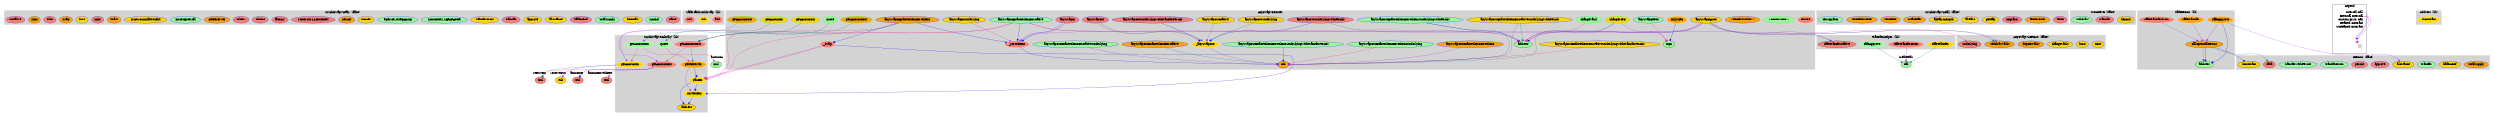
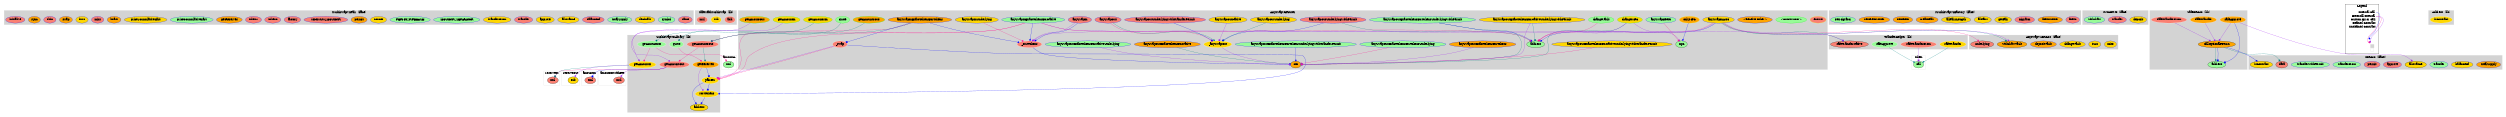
  digraph {
    compound=true
    rankdir=TB
    node [color=blue fillcolor=gold style=filled]
    edge [arrowhead=diamond color=purple]
    n1 [fillcolor=salmon label=name]
    n2 [fillcolor=palegreen label=symbol]
    n3 [label=decimals]
    n4 [fillcolor=palegreen label=totalSupply]
    n5 [fillcolor=salmon label=balanceOf]
    n6 [label=allowance]
    n7 [label=approve]
    n8 [fillcolor=salmon label=transfer]
    n9 [label=transferFrom]
    n10 [fillcolor=palegreen label=LIQUIDITY_SEPARATOR]
    n11 [fillcolor=palegreen label=PERMIT_TYPEHASH]
    n12 [label=nonces]
    n13 [fillcolor=orange label=permit]
    n14 [fillcolor=salmon label=MINIMUM_LIQUIDITY]
    n15 [fillcolor=salmon label=factory]
    n16 [fillcolor=salmon label=token0]
    n17 [fillcolor=salmon label=token1]
    n18 [fillcolor=orange label=getReserves]
-   n19 [fillcolor=palegreen label=price0External]
+   n19 [fillcolor=palegreen label=price0CumulativeLast]
    n20 [label=price1CumulativeLast]
    n21 [fillcolor=orange label=kLast]
    n22 [fillcolor=salmon label=mint]
    n23 [label=burn]
    n24 [fillcolor=orange label=swap]
    n25 [fillcolor=salmon label=skim]
    n26 [fillcolor=orange label=sync]
    n27 [fillcolor=salmon label=initialize]
    n28 [color=white fillcolor=salmon label=add]
    n29 [color=white label=sub]
    n30 [color=white fillcolor=salmon label=mul]
    n31 [color=white label=sortTokens]
    n32 [color=white label=pairFor]
    n33 [color=white fillcolor=orange label=getReserves]
    n34 [color=white fillcolor=palegreen label=quote]
    n35 [color=white fillcolor=salmon label=getAmountOut]
    n36 [color=white label=getAmountIn]
    n37 [color=white fillcolor=salmon label=getAmountsOut]
    n38 [color=white fillcolor=palegreen label=getAmountsIn]
    n39 [label=address color=""]
    n40 [color=white fillcolor=palegreen label=safeApprove]
    n41 [color=white label=safeTransfer]
    n42 [color=white fillcolor=salmon label=safeTransferFrom]
    n43 [fillcolor=salmon label=safeTransferNative color=""]
    n44 [fillcolor=salmon label=feeTo]
    n45 [fillcolor=orange label=feeToSetter]
    n46 [fillcolor=salmon label=migrator]
    n47 [label=getPair]
    n48 [label=allPairs]
    n49 [label=allPairsLength]
    n50 [fillcolor=orange label=createPair]
    n51 [fillcolor=orange label=setFeeTo]
    n52 [fillcolor=orange label=setFeeToSetter]
    n53 [fillcolor=palegreen label=setMigrator]
    n54 [label=deposit]
    n55 [fillcolor=salmon label=transfer]
    n56 [fillcolor=palegreen label=withdraw]
    n57 [label=mint]
    n58 [label=burn]
    n59 [label=changeVault]
    n60 [fillcolor=orange label=depositVault]
    n61 [fillcolor=orange label=withdrawVault color=""]
    n62 [fillcolor=salmon label=underlying color=""]
    n63 [fillcolor=orange label=totalSupply]
    n64 [label=balanceOf]
    n65 [fillcolor=palegreen label=transfer]
    n66 [label=allowance color=""]
    n67 [fillcolor=salmon label=approve]
    n68 [fillcolor=salmon label=permit]
    n69 [fillcolor=palegreen label=transferFrom]
    n70 [fillcolor=palegreen label=transferWithPermit]
    n71 [label=isContract color=""]
    n72 [fillcolor=salmon label=data color=""]
    n73 [label=<<table border="0" cellpadding="2" cellspacing="0" cellborder="0">   <tr><td align="right" port="i1">Internal Call</td></tr>   <tr><td align="right" port="i2">External Internal</td></tr>   <tr><td align="right" port="i2">Custom Error Call</td></tr>   <tr><td align="right" port="i3">Defined Contract</td></tr>   <tr><td align="right" port="i4">Undefined Contract</td></tr>   </table>> shape=plaintext color="" fillcolor="" style=""]
    n74 [label=<<table border="0" cellpadding="2" cellspacing="0" cellborder="0">   <tr><td port="i1">&nbsp;&nbsp;&nbsp;</td></tr>   <tr><td port="i2">&nbsp;&nbsp;&nbsp;</td></tr>   <tr><td port="i3" bgcolor="lightgray">&nbsp;&nbsp;&nbsp;</td></tr>   <tr><td port="i4">     <table border="1" cellborder="0" cellspacing="0" cellpadding="7" color="lightgray">       <tr>        <td></td>       </tr>      </table>   </td></tr>   </table>> shape=plaintext color="" fillcolor="" style=""]
    n75 [color=white label=isContract]
    n76 [color=white fillcolor=orange label=safeTransfer]
    n77 [color=white fillcolor=salmon label=safeTransferFrom]
    n78 [color=white fillcolor=orange label=safeApprove]
    n79 [fillcolor=orange label=callOptionalReturn color=""]
    n80 [fillcolor=palegreen label=address color=""]
    n81 [color=yellow fillcolor=salmon label=ensure]
    n82 [color=green fillcolor=palegreen label="<Constructor>"]
    n83 [fillcolor=orange label="<Receive Ether>"]
    n84 [color=yellow fillcolor=orange label=onlyMPC]
    n85 [fillcolor=palegreen label=mpc color=""]
    n86 [fillcolor=orange label=cID color=""]
    n87 [color=green label=changeMPC]
    n88 [color=green fillcolor=palegreen label=changeVault]
    n89 [color=white label=_anySwapOut]
    n90 [fillcolor=salmon label=anySwapOut]
    n91 [label=anySwapOutUnderlying]
    n92 [label=anySwapOutNative]
    n93 [fillcolor=salmon label=anySwapOutUnderlyingWithPermit]
    n94 [fillcolor=salmon label=anySwapOutUnderlyingWithTransferPermit]
    n95 [color=white fillcolor=salmon label=_sortTokens]
    n96 [fillcolor=salmon label=anySwapIn]
    n97 [label=anySwapInUnderlying]
    n98 [label=anySwapInAuto]
    n99 [fillcolor=palegreen label=anySwapFeeTo]
    n100 [color=white fillcolor=salmon label=_swap]
    n101 [fillcolor=orange label=anySwapOutExactTokensForTokens]
    n102 [fillcolor=palegreen label=anySwapOutExactTokensForTokensUnderlying]
    n103 [fillcolor=palegreen label=anySwapOutExactTokensForTokensUnderlyingWithPermit]
    n104 [fillcolor=palegreen label=anySwapOutExactTokensForTokensUnderlyingWithTransferPermit]
    n105 [fillcolor=orange label=anySwapInExactTokensForTokens]
    n106 [fillcolor=orange label=anySwapOutExactTokensForNative]
    n107 [fillcolor=palegreen label=anySwapOutExactTokensForNativeUnderlying]
    n108 [label=anySwapOutExactTokensForNativeUnderlyingWithPermit]
    n109 [label=anySwapOutExactTokensForNativeUnderlyingWithTransferPermit]
    n110 [fillcolor=palegreen label=anySwapInExactTokensForNative]
    n111 [color=green fillcolor=palegreen label=quote]
    n112 [color=green fillcolor=orange label=getAmountOut]
    n113 [color=green label=getAmountIn]
    n114 [color=green fillcolor=orange label=getAmountsOut]
    n115 [color=green label=getAmountsIn]
    n116 [fillcolor=palegreen label=address color=""]
    n117 [fillcolor=palegreen label=mul color=""]
    n118 [fillcolor=salmon label=mul color=""]
    n119 [fillcolor=salmon label=mul color=""]
    n120 [fillcolor=salmon label=mul color=""]
    n121 [label=sub color=""]
    n122 [fillcolor=palegreen label=call color=""]
    subgraph cluster_1 {
      bgcolor=lightgray
      color=lightgray
      label="ISushiswapV2Pair  (iface)"
      style=filled
      n1
      n2
      n3
      n4
      n5
      n6
      n7
      n8
      n9
      n10
      n11
      n12
      n13
      n14
      n15
      n16
      n17
      n18
      n19
      n20
      n21
      n22
      n23
      n24
      n25
      n26
      n27
    }
    subgraph cluster_2 {
      bgcolor=lightgray
      color=lightgray
      label="SafeMathSushiswap  (lib)"
      style=filled
      n28
      n29
      n30
    }
    subgraph cluster_3 {
      bgcolor=lightgray
      color=lightgray
      label="SushiswapV2Library  (lib)"
      style=filled
      n31
      n32
      n33
      n34
      n35
      n36
      n37
      n38
      n39
    }
    subgraph cluster_4 {
      bgcolor=lightgray
      color=lightgray
      label="TransferHelper  (lib)"
      style=filled
      n40
      n41
      n42
      n43
    }
    subgraph cluster_5 {
      bgcolor=lightgray
      color=lightgray
-     label="ISushiswapV2Call  (iface)"
+     label="ISushiswapV2Factory  (iface)"
      style=filled
      n44
      n45
      n46
      n47
      n48
      n49
      n50
      n51
      n52
      n53
    }
    subgraph cluster_6 {
      bgcolor=lightgray
      color=lightgray
      label="IwNATIVE  (iface)"
      style=filled
      n54
      n55
      n56
    }
    subgraph cluster_7 {
      bgcolor=lightgray
      color=lightgray
      label="AnyswapV1ERC20  (iface)"
      style=filled
      n57
      n58
      n59
      n60
      n61
      n62
    }
    subgraph cluster_8 {
      bgcolor=lightgray
      color=lightgray
      label="IERC20  (iface)"
      style=filled
      n63
      n64
      n65
      n66
      n67
      n68
      n69
      n70
      n71
      n72
    }
    subgraph cluster_9 {
      label=Legend
      n73
      n74
    }
    subgraph cluster_10 {
      bgcolor=lightgray
      color=lightgray
      label="Address  (lib)"
      style=filled
      n75
    }
    subgraph cluster_11 {
      bgcolor=lightgray
      color=lightgray
      label="SafeERC20  (lib)"
      style=filled
      n76
      n77
      n78
      n79
      n80
    }
    subgraph cluster_12 {
      bgcolor=lightgray
      color=lightgray
      label=AnyswapV3Router
      style=filled
      n81
      n82
      n83
      n84
      n85
      n86
      n87
      n88
      n89
      n90
      n91
      n92
      n93
      n94
      n95
      n96
      n97
      n98
      n99
      n100
      n101
      n102
      n103
      n104
      n105
      n106
      n107
      n108
      n109
      n110
      n111
      n112
      n113
      n114
      n115
      n116
    }
    subgraph cluster_13 {
      color=lightgray
      label=amountA
      n117
    }
    subgraph cluster_14 {
      color=lightgray
      label=amountIn
      n118
    }
    subgraph cluster_15 {
      color=lightgray
      label=amountInWithFee
      n119
    }
    subgraph cluster_16 {
      color=lightgray
      label=reserveIn
      n120
    }
    subgraph cluster_17 {
      color=lightgray
      label=reserveOut
      n121
    }
    subgraph cluster_18 {
      color=lightgray
-     label=createPair
+     label=token
      n122
    }
    n31 -> n39 [color=blue]
    n32 -> n31 [arrowhead=box color=blue]
    n32 -> n39 [color=blue]
    n33 -> n31 [arrowhead=dot]
    n33 -> n32 [arrowhead=box color=blue]
    n34 -> n117 [color=deeppink]
    n35 -> n118 [arrowhead=box color=blue]
    n35 -> n119
    n35 -> n120 [arrowhead=dot color=deeppink]
    n36 -> n120 [arrowhead=box color=teal]
    n36 -> n121
    n37 -> n33 [arrowhead=dot color=teal]
    n37 -> n35 [color=deeppink]
    n38 -> n33 [color=deeppink]
    n38 -> n36 [arrowhead=dot color=deeppink]
    n40 -> n122 [arrowhead=dot color=teal]
    n41 -> n122 [color=teal]
    n42 -> n122 [arrowhead=box]
    n73 -> n74 [arrowhead=dot color=blue headport="i1:w" tailport="i1:e"]
    n73 -> n74 [arrowhead=box color=deeppink headport="i2:w" tailport="i2:e"]
    n73 -> n74 [arrowhead=dot headport="i2:w" tailport="i2:e"]
    n76 -> n79 [arrowhead=dot]
    n77 -> n79
    n78 -> n66
    n78 -> n79
    n78 -> n80 [arrowhead=box color=blue]
    n79 -> n71 [color=blue]
    n79 -> n72 [color=teal]
    n79 -> n80 [color=teal]
    n79 -> n80 [arrowhead=box color=blue]
    n84 -> n85 [color=blue]
    n87 -> n85 [arrowhead=dot]
    n87 -> n86 [arrowhead=dot color=teal]
    n87 -> n116 [arrowhead=dot]
    n88 -> n116 [color=deeppink]
    n89 -> n86 [arrowhead=box]
    n90 -> n89 [arrowhead=box color=deeppink]
    n90 -> n89 [color=teal]
    n91 -> n89 [color=teal]
    n92 -> n89 [arrowhead=box]
    n93 -> n89 [color=blue]
    n93 -> n116 [arrowhead=box color=teal]
    n94 -> n89 [color=blue]
    n95 -> n86 [arrowhead=box color=blue]
    n96 -> n95 [arrowhead=dot]
    n96 -> n95 [color=blue]
    n97 -> n95 [arrowhead=dot color=deeppink]
    n98 -> n43 [arrowhead=dot color=teal]
    n98 -> n61 [arrowhead=box color=teal]
    n98 -> n61 [arrowhead=dot]
    n98 -> n62 [arrowhead=dot color=deeppink]
    n98 -> n95
    n98 -> n116 [arrowhead=dot color=deeppink]
    n98 -> n116 [color=blue]
    n99 -> n85 [arrowhead=dot color=deeppink]
    n100 -> n31 [arrowhead=dot color=blue]
    n100 -> n32
    n100 -> n32 [arrowhead=box color=deeppink]
    n101 -> n86 [arrowhead=box]
    n102 -> n86 [arrowhead=dot color=deeppink]
    n103 -> n86 [arrowhead=box color=teal]
    n103 -> n116 [arrowhead=box color=blue]
    n104 -> n86 [arrowhead=dot color=blue]
    n105 -> n32 [color=deeppink]
    n105 -> n37 [arrowhead=dot color=teal]
    n105 -> n95 [arrowhead=dot color=blue]
    n105 -> n100 [arrowhead=box color=blue]
    n106 -> n86 [arrowhead=dot color=teal]
    n107 -> n86
    n108 -> n86 [arrowhead=box]
    n108 -> n116 [arrowhead=box color=teal]
    n109 -> n86 [color=deeppink]
    n110 -> n32 [color=deeppink]
    n110 -> n37 [color=deeppink]
    n110 -> n43
    n110 -> n95 [color=blue]
    n110 -> n116 [color=deeppink]
    n111 -> n34 [color=teal]
    n112 -> n35 [arrowhead=dot]
    n113 -> n36
    n114 -> n37 [arrowhead=dot color=teal]
    n115 -> n38 [arrowhead=dot color=teal]
  }
